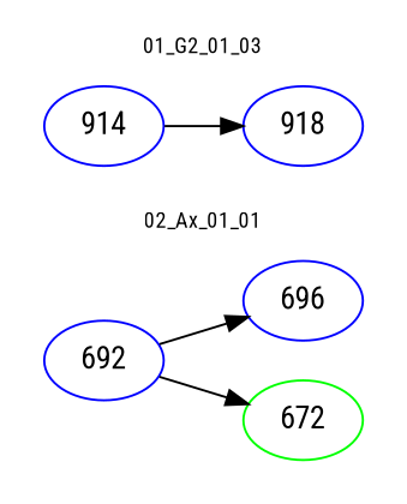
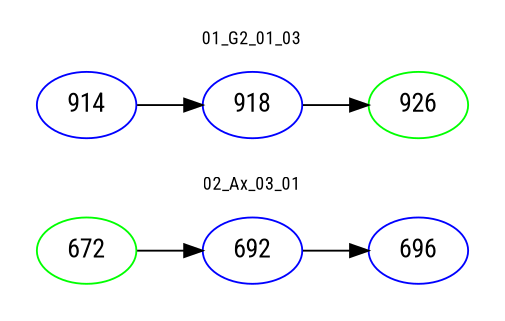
  digraph {
    fontname="Roboto Condensed"
    rankdir=LR
    node [color=blue fontname="Roboto Condensed"]
    edge [color=black fontname="Roboto Condensed"]
    n1 [label=692]
    n2 [color=green label=672]
    n3 [label=696]
    n4 [label=918]
    n5 [label=914]
+   n6 [color=green label=926]
    subgraph cluster_1 {
      color=white
      fontsize=10
-     label="02_Ax_01_01"
+     label="02_Ax_03_01"
      n1
      n2
      n3
    }
    subgraph cluster_2 {
      color=white
      fontsize=10
      label="01_G2_01_03"
      n4
      n5
+     n6
    }
-   n1 -> n2
+   n2 -> n1
    n1 -> n3
+   n4 -> n6
    n5 -> n4
  }
